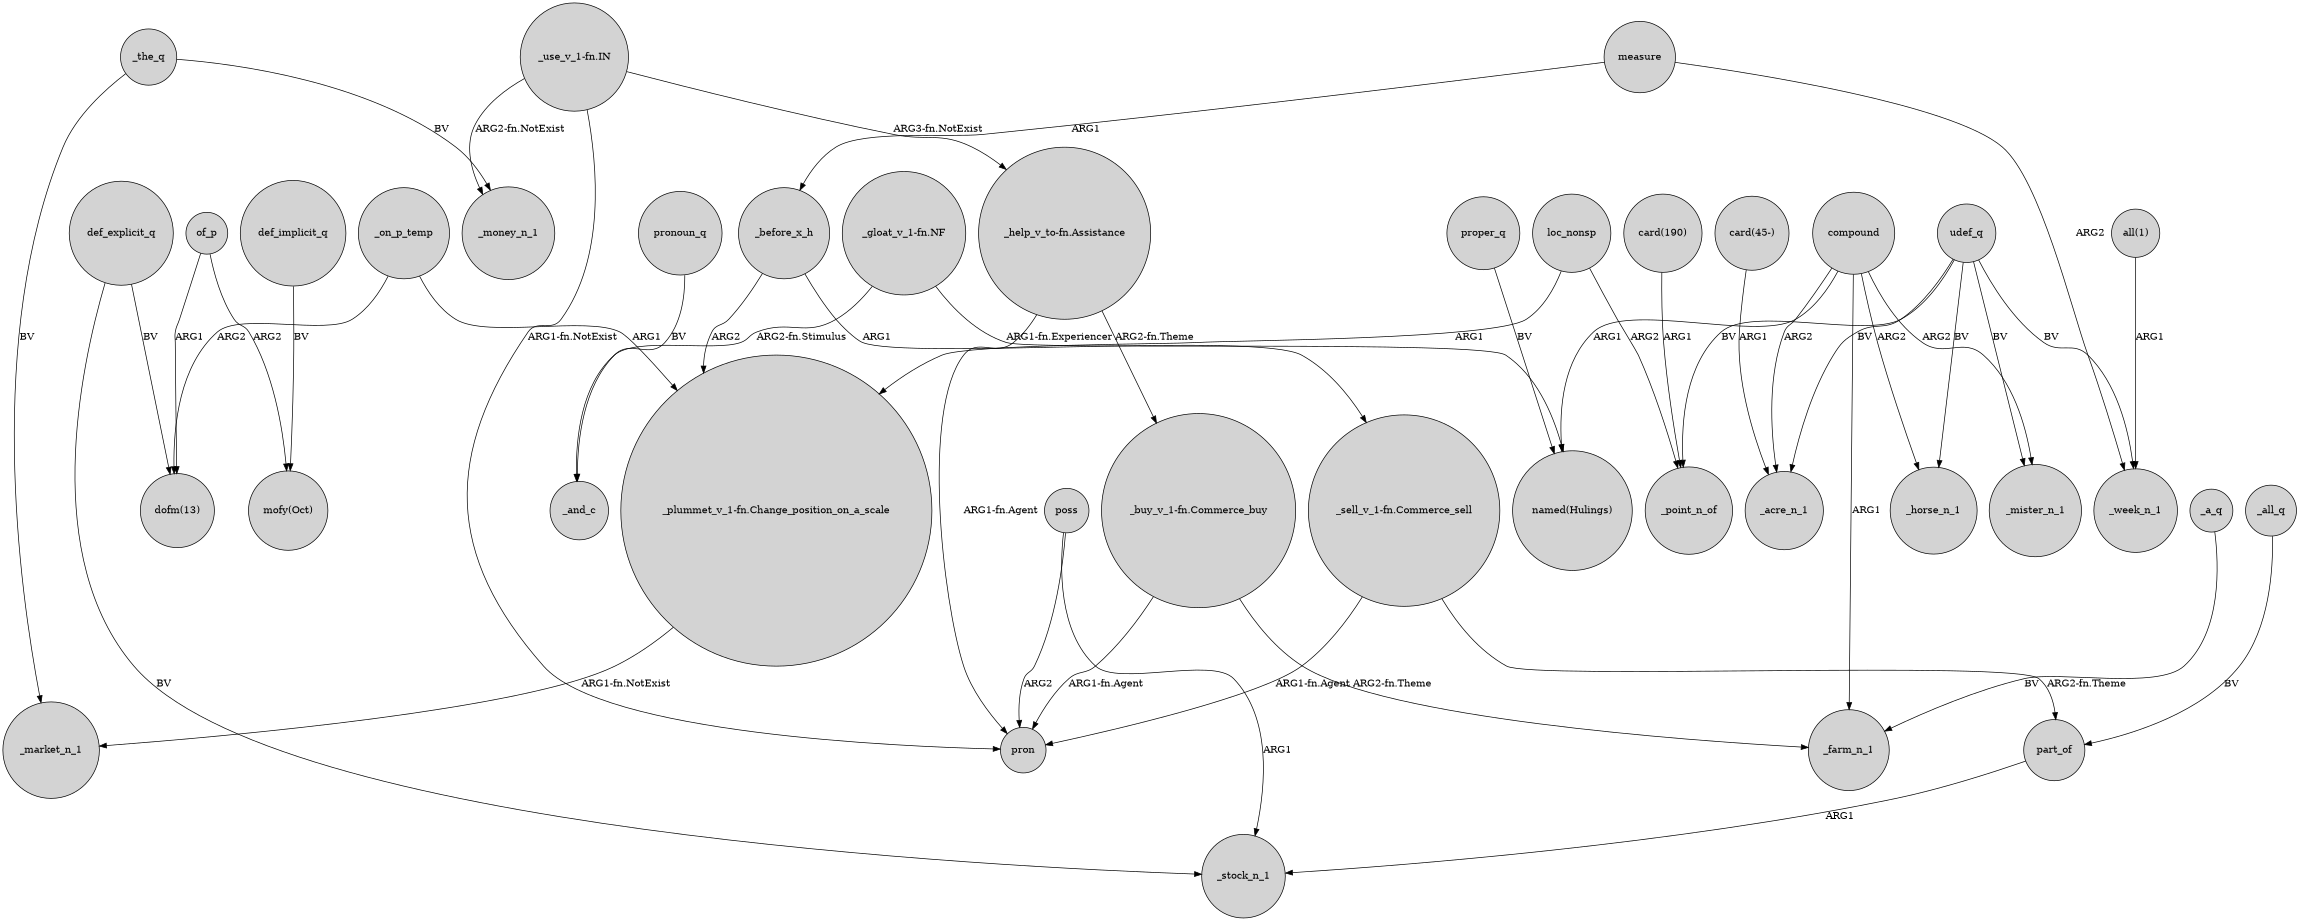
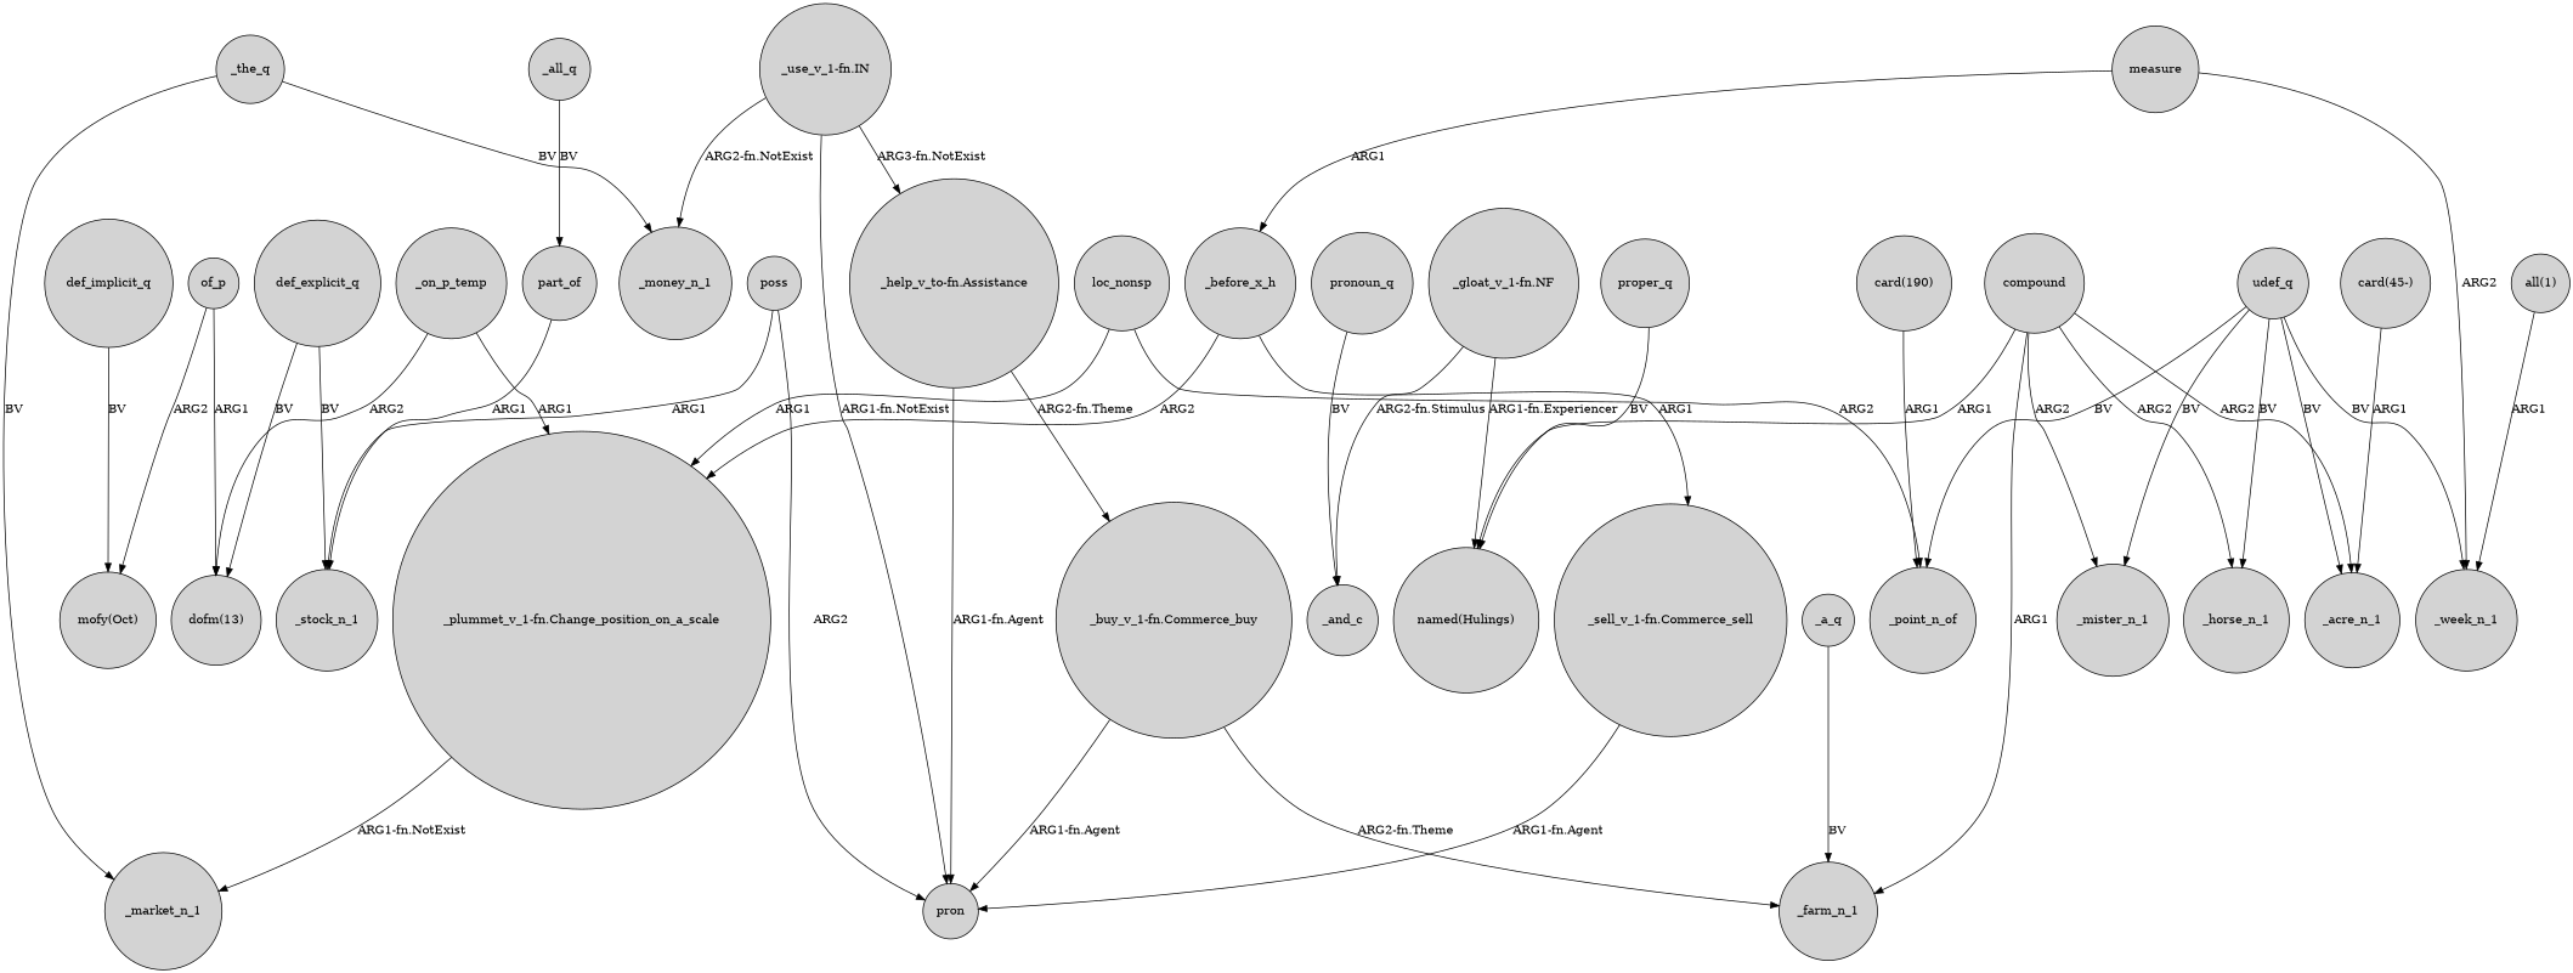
  digraph {
    node [shape=circle style=filled]
    of_p
    "dofm(13)"
    "mofy(Oct)"
    proper_q
    "named(Hulings)"
    "card(45-)"
    _acre_n_1
    "_use_v_1-fn.IN"
    "_help_v_to-fn.Assistance"
    pron
    _money_n_1
    "_buy_v_1-fn.Commerce_buy"
    _farm_n_1
    loc_nonsp
    _point_n_of
    "_plummet_v_1-fn.Change_position_on_a_scale"
    _market_n_1
    _on_p_temp
    _all_q
    part_of
    _stock_n_1
    poss
    "card(190)"
    measure
    _week_n_1
    _before_x_h
    "_sell_v_1-fn.Commerce_sell"
    def_implicit_q
    _the_q
    compound
    _mister_n_1
    _horse_n_1
    udef_q
    def_explicit_q
    pronoun_q
    _and_c
    "_gloat_v_1-fn.NF"
    n38 [label="all(1)"]
    _a_q
    of_p -> "dofm(13)" [label=ARG1]
    of_p -> "mofy(Oct)" [label=ARG2]
    proper_q -> "named(Hulings)" [label=BV]
    "card(45-)" -> _acre_n_1 [label=ARG1]
    "_use_v_1-fn.IN" -> "_help_v_to-fn.Assistance" [label="ARG3-fn.NotExist"]
    "_use_v_1-fn.IN" -> pron [label="ARG1-fn.NotExist"]
    "_use_v_1-fn.IN" -> _money_n_1 [label="ARG2-fn.NotExist"]
    "_help_v_to-fn.Assistance" -> pron [label="ARG1-fn.Agent"]
    "_help_v_to-fn.Assistance" -> "_buy_v_1-fn.Commerce_buy" [label="ARG2-fn.Theme"]
    "_buy_v_1-fn.Commerce_buy" -> pron [label="ARG1-fn.Agent"]
    "_buy_v_1-fn.Commerce_buy" -> _farm_n_1 [label="ARG2-fn.Theme"]
    loc_nonsp -> _point_n_of [label=ARG2]
    loc_nonsp -> "_plummet_v_1-fn.Change_position_on_a_scale" [label=ARG1]
    "_plummet_v_1-fn.Change_position_on_a_scale" -> _market_n_1 [label="ARG1-fn.NotExist"]
    _on_p_temp -> "dofm(13)" [label=ARG2]
    _on_p_temp -> "_plummet_v_1-fn.Change_position_on_a_scale" [label=ARG1]
    _all_q -> part_of [label=BV]
    part_of -> _stock_n_1 [label=ARG1]
    poss -> pron [label=ARG2]
    poss -> _stock_n_1 [label=ARG1]
    "card(190)" -> _point_n_of [label=ARG1]
    measure -> _week_n_1 [label=ARG2]
    measure -> _before_x_h [label=ARG1]
    _before_x_h -> "_plummet_v_1-fn.Change_position_on_a_scale" [label=ARG2]
    _before_x_h -> "_sell_v_1-fn.Commerce_sell" [label=ARG1]
    "_sell_v_1-fn.Commerce_sell" -> pron [label="ARG1-fn.Agent"]
-   "_sell_v_1-fn.Commerce_sell" -> part_of [label="ARG2-fn.Theme"]
    def_implicit_q -> "mofy(Oct)" [label=BV]
    _the_q -> _money_n_1 [label=BV]
    _the_q -> _market_n_1 [label=BV]
    compound -> "named(Hulings)" [label=ARG1]
    compound -> _acre_n_1 [label=ARG2]
    compound -> _farm_n_1 [label=ARG1]
    compound -> _mister_n_1 [label=ARG2]
    compound -> _horse_n_1 [label=ARG2]
    udef_q -> _acre_n_1 [label=BV]
    udef_q -> _point_n_of [label=BV]
    udef_q -> _week_n_1 [label=BV]
    udef_q -> _mister_n_1 [label=BV]
    udef_q -> _horse_n_1 [label=BV]
    def_explicit_q -> "dofm(13)" [label=BV]
    def_explicit_q -> _stock_n_1 [label=BV]
    pronoun_q -> _and_c [label=BV]
    "_gloat_v_1-fn.NF" -> "named(Hulings)" [label="ARG1-fn.Experiencer"]
    "_gloat_v_1-fn.NF" -> _and_c [label="ARG2-fn.Stimulus"]
    n38 -> _week_n_1 [label=ARG1]
    _a_q -> _farm_n_1 [label=BV]
  }
